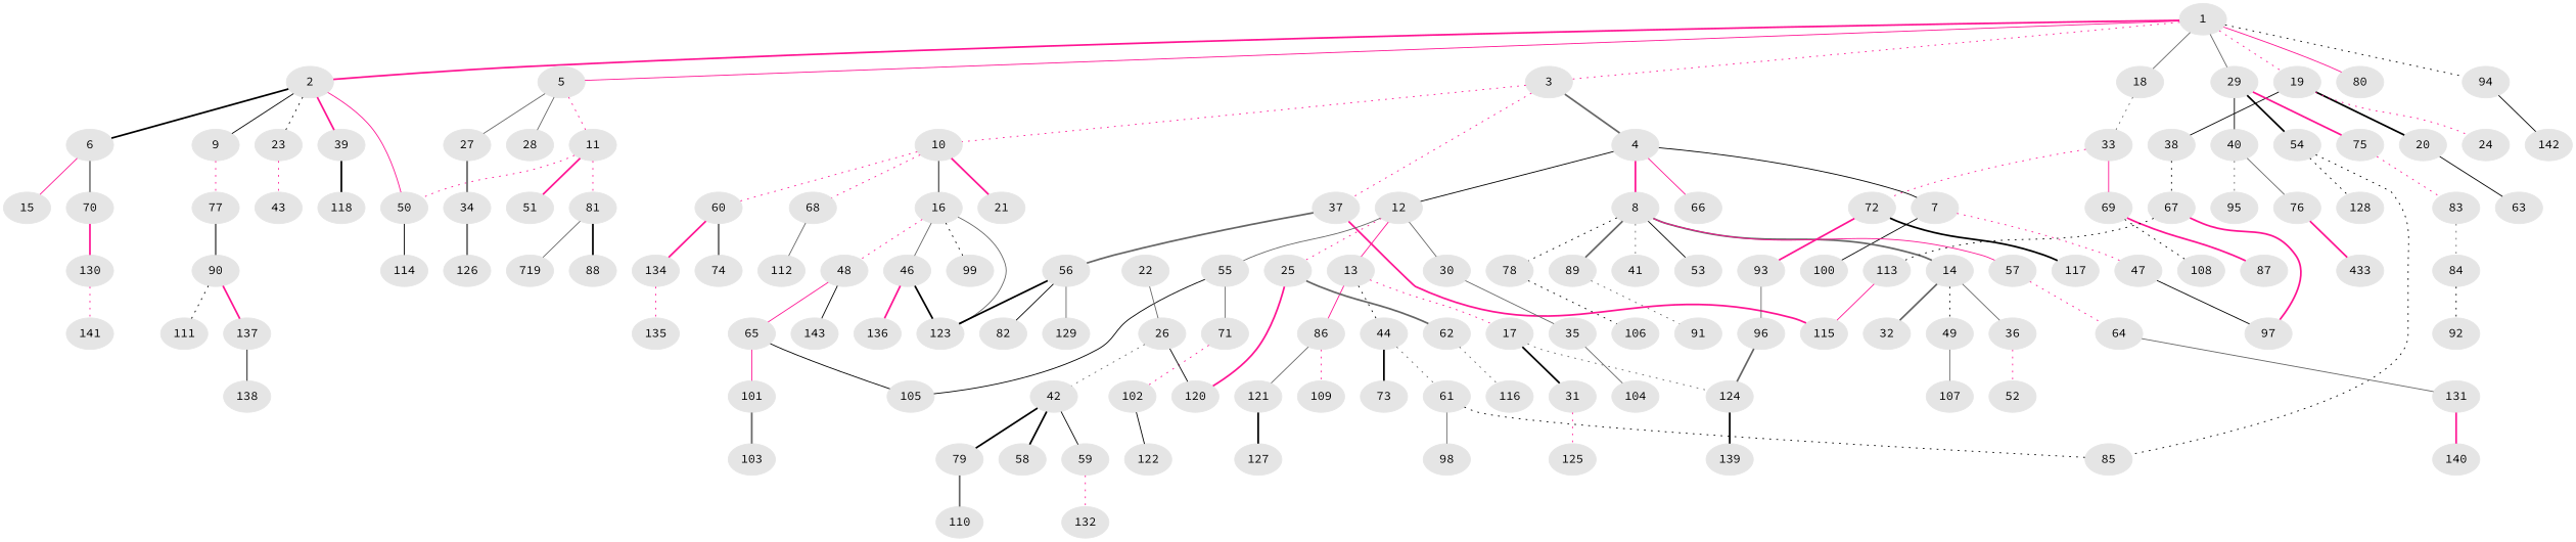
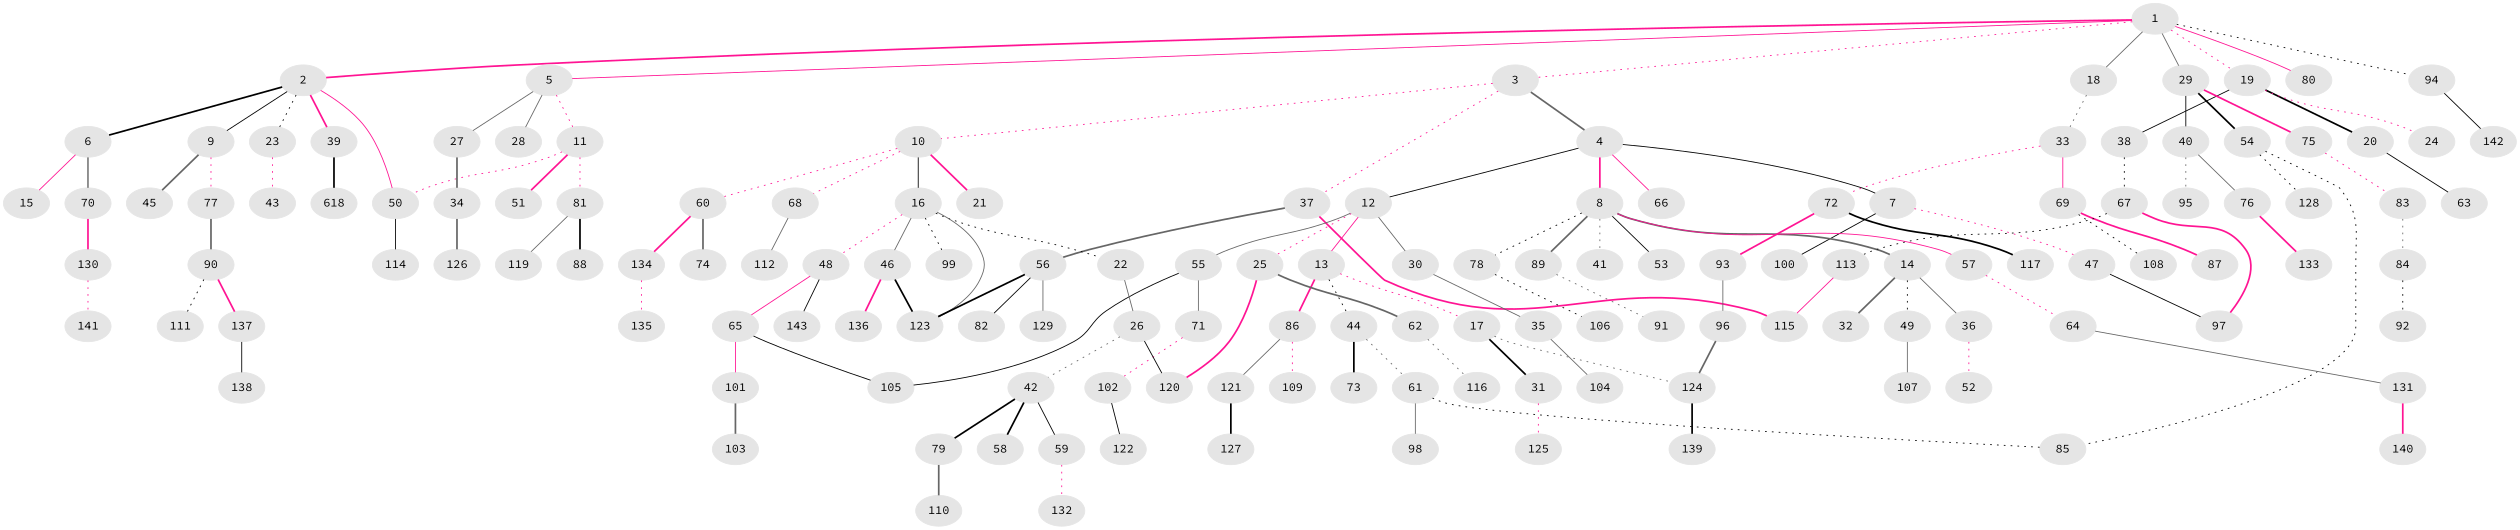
  graph {
    fontname="Source Code Pro"
    node [color=gray90 fontname="Source Code Pro" style=filled]
    edge [color=deeppink fontname="Source Code Pro" style=solid]
    1
    2
    3
    5
    18
    19
    29
    80
    94
    6
    9
    23
    39
    50
    4
    10
    37
    11
    27
    28
    33
    20
    24
    38
    40
    54
    75
    142
    15
    70
+   45
    77
    43
-   118
+   118 [label=618]
    114
    7
    8
    12
    66
    16
    21
    60
    68
    56
    115
    47
    100
    14
    41
    53
    57
    78
    89
    13
    25
    30
    55
    51
    81
    34
    130
    97
    32
    36
    49
    64
    106
    91
    90
    22
    46
    48
    99
    123
    74
    134
    112
    88
-   119 [label=719]
+   119
    17
    44
    86
    62
    120
    35
    71
    105
    31
    124
    61
    73
    109
    121
    52
    107
    26
    136
    65
    143
    125
    139
    69
    72
    63
    67
    42
    116
    58
    59
    79
    126
    76
    95
    85
    128
    83
    104
    87
    108
    93
    117
    82
    129
    113
-   133 [label=433]
+   133
    132
    110
    98
    101
    102
    131
    135
    140
    103
    141
    122
    96
    84
    111
    137
    92
    127
    138
    1 -- 2 [style=bold]
    1 -- 3 [style=dotted]
    1 -- 5
    1 -- 18 [color=gray40]
    1 -- 19 [style=dotted]
    1 -- 29 [color=gray40]
    1 -- 80
    1 -- 94 [color=black style=dotted]
    2 -- 6 [color=black style=bold]
    2 -- 9 [color=black]
    2 -- 23 [color=black style=dotted]
    2 -- 39 [style=bold]
    2 -- 50
    3 -- 4 [color=gray40 style=bold]
    3 -- 10 [style=dotted]
    3 -- 37 [style=dotted]
    5 -- 11 [style=dotted]
    5 -- 27 [color=gray40]
    5 -- 28 [color=gray40]
    18 -- 33 [color=gray40 style=dotted]
    19 -- 20 [color=black style=bold]
    19 -- 24 [style=dotted]
    19 -- 38 [color=black]
    29 -- 40 [color=black]
    29 -- 54 [color=black style=bold]
    29 -- 75 [style=bold]
    94 -- 142 [color=black]
    6 -- 15
    6 -- 70 [color=black]
+   9 -- 45 [color=gray40 style=bold]
    9 -- 77 [style=dotted]
    23 -- 43 [style=dotted]
    39 -- 118 [color=black style=bold]
    50 -- 114 [color=black]
    4 -- 7 [color=black]
    4 -- 8 [style=bold]
    4 -- 12 [color=black]
    4 -- 66
    10 -- 16 [color=black]
    10 -- 21 [style=bold]
    10 -- 60 [style=dotted]
    10 -- 68 [style=dotted]
    37 -- 56 [color=gray40 style=bold]
    37 -- 115 [style=bold]
    11 -- 50 [style=dotted]
    11 -- 51 [style=bold]
    11 -- 81 [style=dotted]
    27 -- 34 [color=gray40 style=bold]
    33 -- 69
    33 -- 72 [style=dotted]
    20 -- 63 [color=black]
    38 -- 67 [color=black style=dotted]
    40 -- 76 [color=gray40]
    40 -- 95 [color=gray40 style=dotted]
    54 -- 85 [color=black style=dotted]
    54 -- 128 [color=black style=dotted]
    75 -- 83 [style=dotted]
    70 -- 130 [style=bold]
    77 -- 90 [color=gray40 style=bold]
    7 -- 47 [style=dotted]
    7 -- 100 [color=black]
    8 -- 14 [color=gray40 style=bold]
    8 -- 41 [color=gray40 style=dotted]
    8 -- 53 [color=black]
    8 -- 57
    8 -- 78 [color=black style=dotted]
    8 -- 89 [color=gray40 style=bold]
    12 -- 13
    12 -- 25 [style=dotted]
    12 -- 30 [color=gray40]
    12 -- 55 [color=gray40]
+   16 -- 22 [color=black style=dotted]
    16 -- 46 [color=gray40]
    16 -- 48 [style=dotted]
    16 -- 99 [color=black style=dotted]
    16 -- 123 [color=gray40]
    60 -- 74 [color=gray40 style=bold]
    60 -- 134 [style=bold]
    68 -- 112 [color=gray40]
    56 -- 123 [color=black style=bold]
    56 -- 82 [color=black]
    56 -- 129 [color=gray40]
    47 -- 97 [color=black]
    14 -- 32 [color=gray40 style=bold]
    14 -- 36 [color=gray40]
    14 -- 49 [color=black style=dotted]
    57 -- 64 [style=dotted]
    78 -- 106 [color=black style=dotted]
    89 -- 91 [color=gray40 style=dotted]
    13 -- 17 [style=dotted]
    13 -- 44 [color=black style=dotted]
-   13 -- 86
+   13 -- 86 [style=bold]
    25 -- 62 [color=gray40 style=bold]
    25 -- 120 [style=bold]
    30 -- 35 [color=gray40]
    55 -- 71 [color=gray40]
    55 -- 105 [color=black]
    81 -- 88 [color=black style=bold]
    81 -- 119 [color=gray40]
    34 -- 126 [color=gray40 style=bold]
    130 -- 141 [style=dotted]
    36 -- 52 [style=dotted]
    49 -- 107 [color=gray40]
    64 -- 131 [color=gray40]
    90 -- 111 [color=black style=dotted]
    90 -- 137 [style=bold]
    22 -- 26 [color=gray40]
    46 -- 123 [color=black style=bold]
    46 -- 136 [style=bold]
    48 -- 65
    48 -- 143 [color=black]
    134 -- 135 [style=dotted]
    17 -- 31 [color=black style=bold]
    17 -- 124 [color=gray40 style=dotted]
    44 -- 61 [color=gray40 style=dotted]
    44 -- 73 [color=black style=bold]
    86 -- 109 [style=dotted]
    86 -- 121 [color=gray40]
    62 -- 116 [color=gray40 style=dotted]
    35 -- 104 [color=gray40]
    71 -- 102 [style=dotted]
    31 -- 125 [style=dotted]
    124 -- 139 [color=black style=bold]
    61 -- 85 [color=black style=dotted]
    61 -- 98 [color=gray40]
    121 -- 127 [color=black style=bold]
    26 -- 120 [color=black]
    26 -- 42 [color=gray40 style=dotted]
    65 -- 105 [color=black]
    65 -- 101
    69 -- 87 [style=bold]
    69 -- 108 [color=black style=dotted]
    72 -- 93 [style=bold]
    72 -- 117 [color=black style=bold]
    67 -- 97 [style=bold]
    67 -- 113 [color=black style=dotted]
    42 -- 58 [color=black style=bold]
    42 -- 59 [color=black]
    42 -- 79 [color=black style=bold]
    59 -- 132 [style=dotted]
    79 -- 110 [color=gray40 style=bold]
    76 -- 133 [style=bold]
    83 -- 84 [color=gray40 style=dotted]
    93 -- 96 [color=gray40]
    113 -- 115
    101 -- 103 [color=gray40 style=bold]
    102 -- 122 [color=black]
    131 -- 140 [style=bold]
    96 -- 124 [color=gray40 style=bold]
    84 -- 92 [color=black style=dotted]
    137 -- 138 [color=black]
  }
